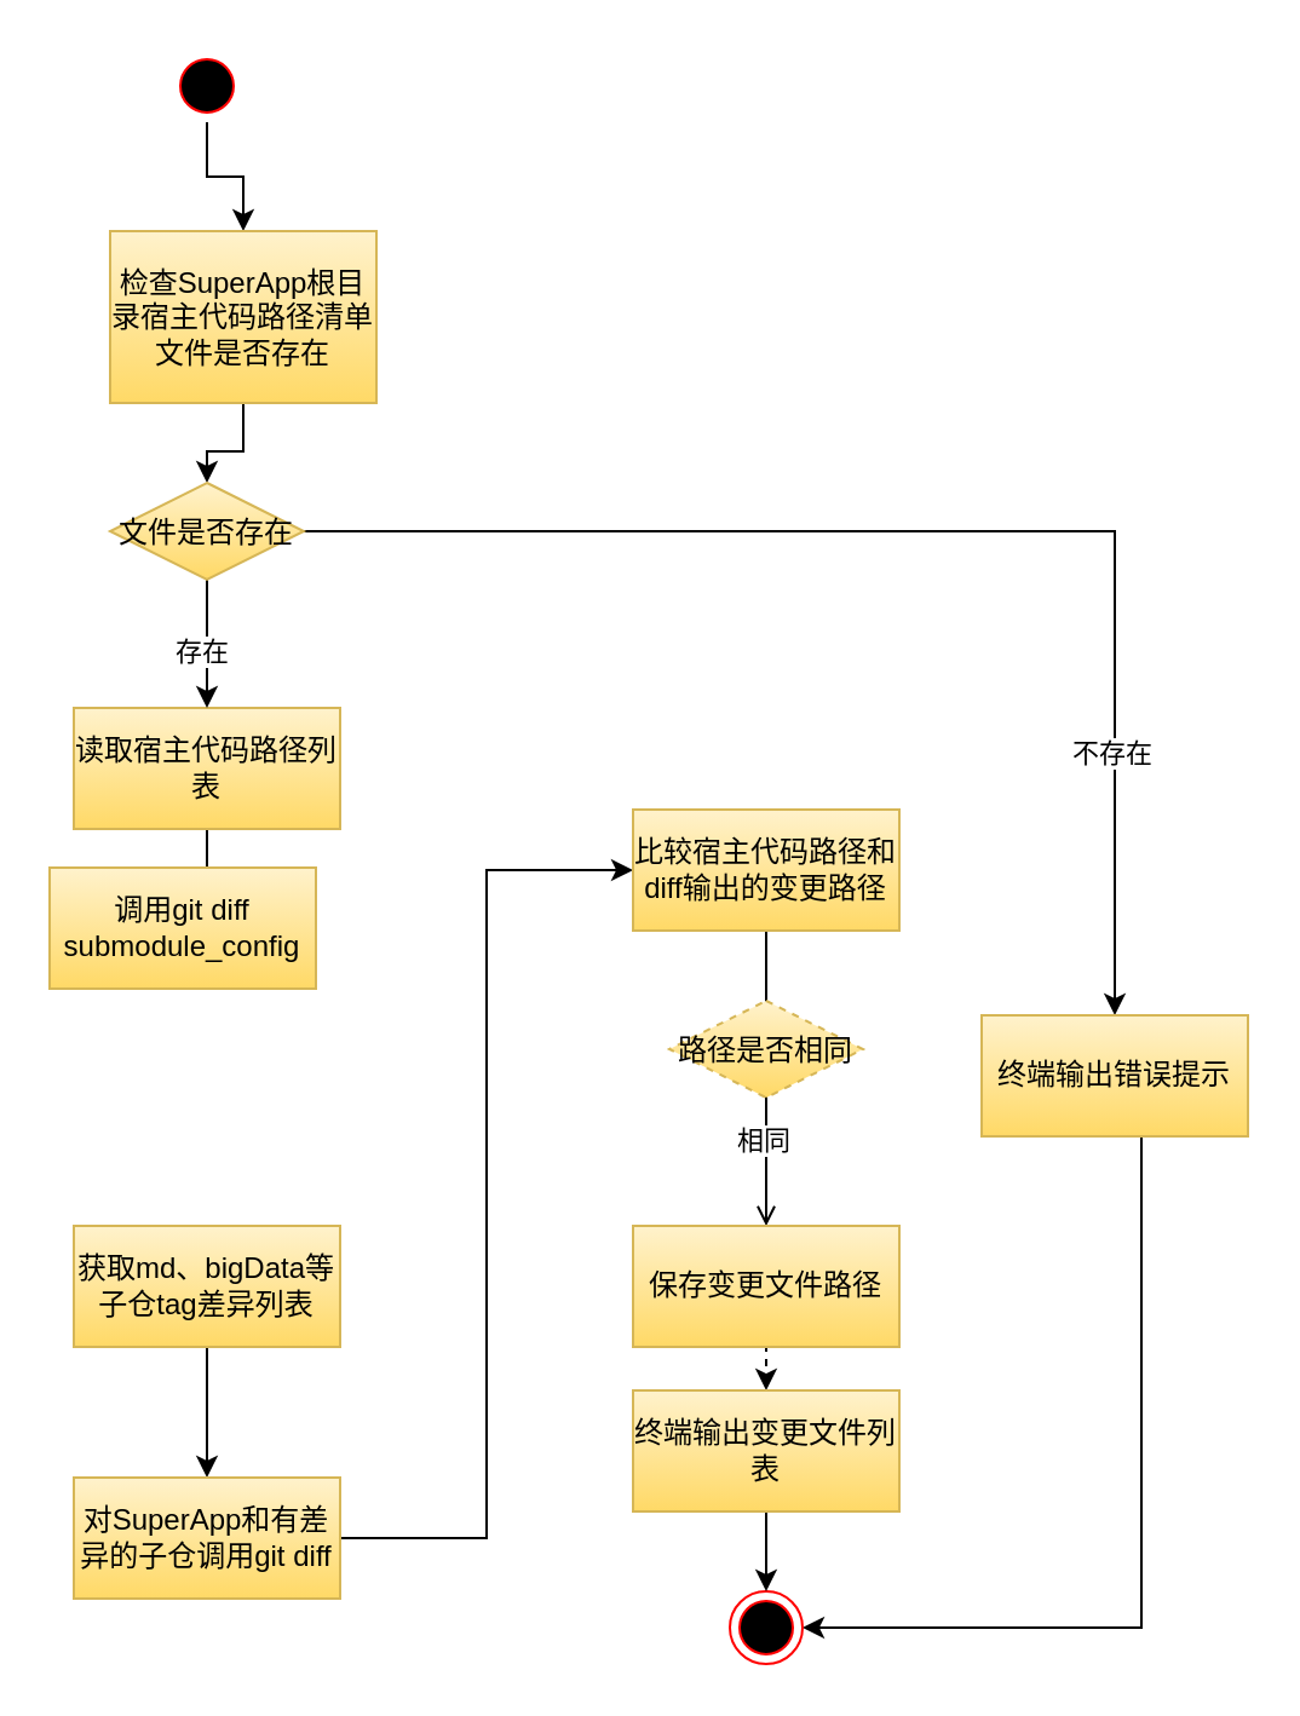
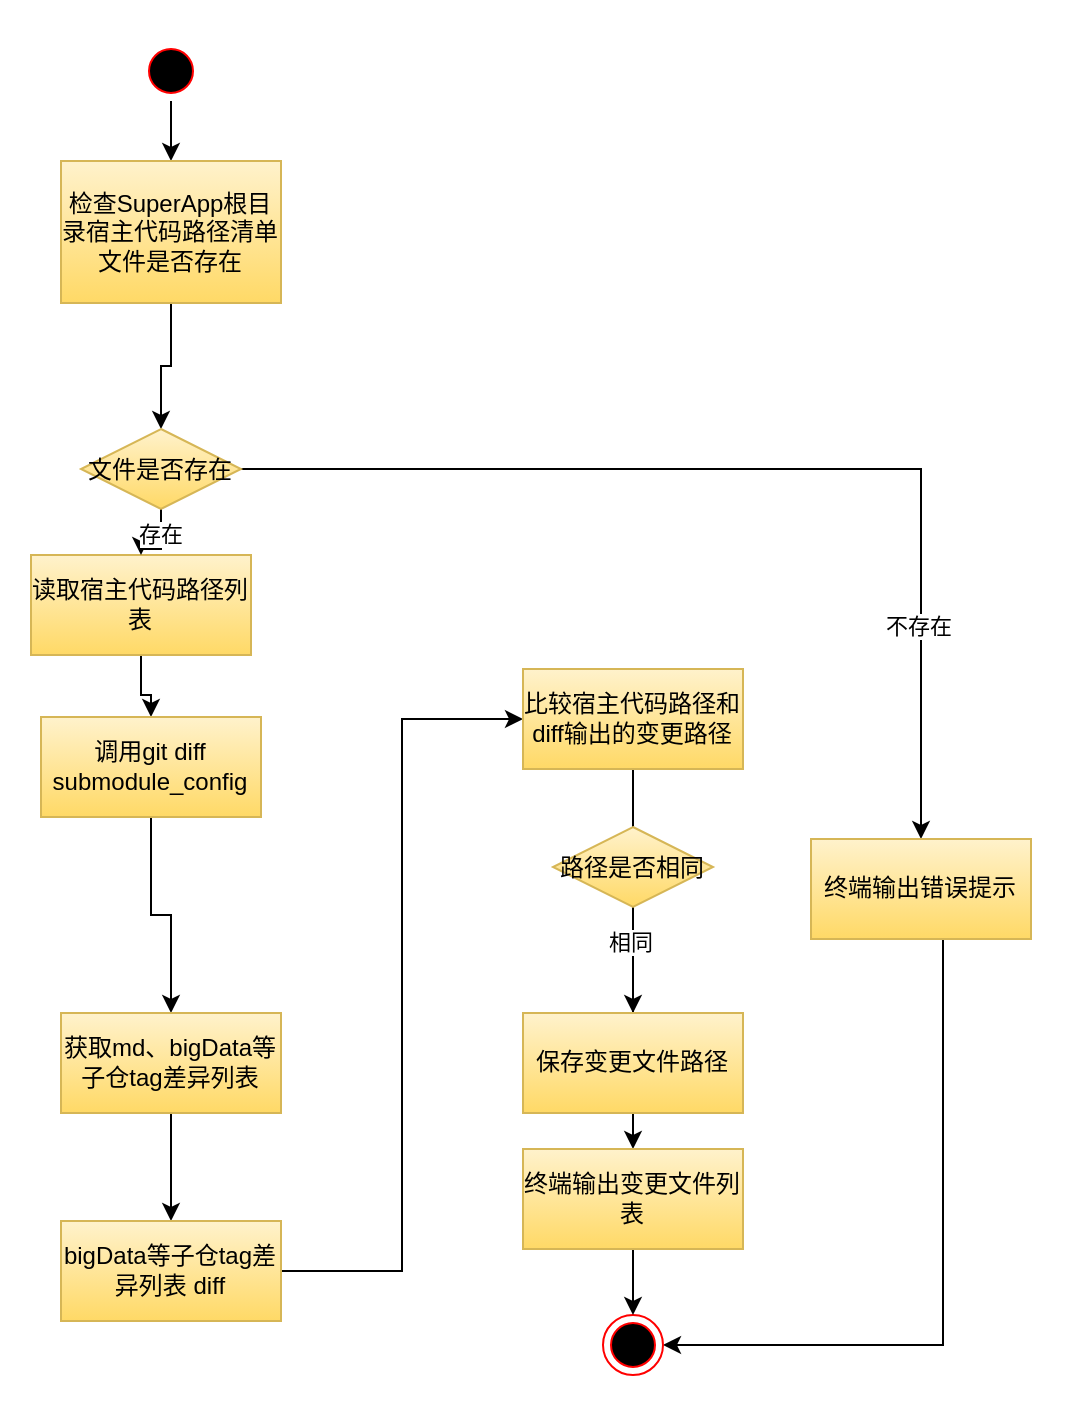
  <mxCell id="0" />
  <mxCell id="1" parent="0" />
  <mxCell id="2" value="" style="edgeStyle=orthogonalEdgeStyle;rounded=0;orthogonalLoop=1;jettySize=auto;html=1;" edge="1" parent="1" source="3" target="5"><mxGeometry relative="1" as="geometry" /></mxCell>
  <mxCell id="3" value="" style="ellipse;shape=startState;fillColor=#000000;strokeColor=#ff0000;" vertex="1" parent="1"><mxGeometry x="70" y="20" width="30" height="30" as="geometry" /></mxCell>
  <mxCell id="4" value="" style="edgeStyle=orthogonalEdgeStyle;rounded=0;orthogonalLoop=1;jettySize=auto;html=1;" edge="1" parent="1" source="5" target="12"><mxGeometry relative="1" as="geometry" /></mxCell>
- <mxCell id="5" value="检查SuperApp根目录宿主代码路径清单文件是否存在" style="fillColor=#fff2cc;strokeColor=#d6b656;whiteSpace=wrap;gradientColor=#ffd966;" parent="1" vertex="1"><mxGeometry x="45" y="95" width="110" height="71" as="geometry" /></mxCell>
+ <mxCell id="5" value="检查SuperApp根目录宿主代码路径清单文件是否存在" style="fillColor=#fff2cc;strokeColor=#d6b656;whiteSpace=wrap;gradientColor=#ffd966;" parent="1" vertex="1"><mxGeometry x="30" y="80" width="110" height="71" as="geometry" /></mxCell>
  <mxCell id="6" value="" style="edgeStyle=orthogonalEdgeStyle;rounded=0;orthogonalLoop=1;jettySize=auto;html=1;" edge="1" parent="1" source="7" target="17"><mxGeometry relative="1" as="geometry" /></mxCell>
- <mxCell id="7" value="读取宿主代码路径列表" style="whiteSpace=wrap;fillColor=#fff2cc;gradientColor=#ffd966;strokeColor=#d6b656;" parent="1" vertex="1"><mxGeometry x="30" y="292" width="110" height="50" as="geometry" /></mxCell>
+ <mxCell id="7" value="读取宿主代码路径列表" style="whiteSpace=wrap;fillColor=#fff2cc;gradientColor=#ffd966;strokeColor=#d6b656;" parent="1" vertex="1"><mxGeometry x="15" y="277" width="110" height="50" as="geometry" /></mxCell>
  <mxCell id="8" value="" style="edgeStyle=orthogonalEdgeStyle;rounded=0;orthogonalLoop=1;jettySize=auto;html=1;" edge="1" parent="1" source="12" target="7"><mxGeometry relative="1" as="geometry" /></mxCell>
  <mxCell id="9" value="存在" style="edgeLabel;html=1;align=center;verticalAlign=middle;resizable=0;points=[];" vertex="1" connectable="0" parent="8"><mxGeometry x="0.28" y="-3" relative="1" as="geometry"><mxPoint y="-5" as="offset" /></mxGeometry></mxCell>
  <mxCell id="10" style="edgeStyle=orthogonalEdgeStyle;rounded=0;orthogonalLoop=1;jettySize=auto;html=1;entryX=0.5;entryY=0;entryDx=0;entryDy=0;" edge="1" parent="1" source="12" target="14"><mxGeometry relative="1" as="geometry" /></mxCell>
  <mxCell id="11" value="不存在" style="edgeLabel;html=1;align=center;verticalAlign=middle;resizable=0;points=[];" vertex="1" connectable="0" parent="10"><mxGeometry x="0.592" y="-2" relative="1" as="geometry"><mxPoint as="offset" /></mxGeometry></mxCell>
- <mxCell id="12" value="文件是否存在" style="rhombus;fillColor=#fff2cc;strokeColor=#d6b656;gradientColor=#ffd966;" parent="1" vertex="1"><mxGeometry x="45" y="199" width="80" height="40" as="geometry" /></mxCell>
+ <mxCell id="12" value="文件是否存在" style="rhombus;fillColor=#fff2cc;strokeColor=#d6b656;gradientColor=#ffd966;" parent="1" vertex="1"><mxGeometry x="40" y="214" width="80" height="40" as="geometry" /></mxCell>
  <mxCell id="13" style="edgeStyle=orthogonalEdgeStyle;rounded=0;orthogonalLoop=1;jettySize=auto;html=1;entryX=1;entryY=0.5;entryDx=0;entryDy=0;" edge="1" parent="1" source="14" target="15"><mxGeometry relative="1" as="geometry"><mxPoint x="470" y="671" as="targetPoint" /><Array as="points"><mxPoint x="471" y="672" /></Array></mxGeometry></mxCell>
  <mxCell id="14" value="终端输出错误提示" style="whiteSpace=wrap;fillColor=#fff2cc;gradientColor=#ffd966;strokeColor=#d6b656;" vertex="1" parent="1"><mxGeometry x="405" y="419" width="110" height="50" as="geometry" /></mxCell>
  <mxCell id="15" value="" style="ellipse;shape=endState;fillColor=#000000;strokeColor=#ff0000" parent="1" vertex="1"><mxGeometry x="301" y="657" width="30" height="30" as="geometry" /></mxCell>
+ <mxCell id="16" value="" style="edgeStyle=orthogonalEdgeStyle;rounded=0;orthogonalLoop=1;jettySize=auto;html=1;" edge="1" parent="1" source="17" target="19"><mxGeometry relative="1" as="geometry" /></mxCell>
  <mxCell id="17" value="调用git diff submodule_config" style="whiteSpace=wrap;fillColor=#fff2cc;gradientColor=#ffd966;strokeColor=#d6b656;" vertex="1" parent="1"><mxGeometry x="20" y="358" width="110" height="50" as="geometry" /></mxCell>
  <mxCell id="18" value="" style="edgeStyle=orthogonalEdgeStyle;rounded=0;orthogonalLoop=1;jettySize=auto;html=1;" edge="1" parent="1" source="19" target="21"><mxGeometry relative="1" as="geometry" /></mxCell>
  <mxCell id="19" value="获取md、bigData等子仓tag差异列表" style="whiteSpace=wrap;fillColor=#fff2cc;gradientColor=#ffd966;strokeColor=#d6b656;" vertex="1" parent="1"><mxGeometry x="30" y="506" width="110" height="50" as="geometry" /></mxCell>
  <mxCell id="20" style="edgeStyle=orthogonalEdgeStyle;rounded=0;orthogonalLoop=1;jettySize=auto;html=1;entryX=0;entryY=0.5;entryDx=0;entryDy=0;" edge="1" parent="1" source="21" target="23"><mxGeometry relative="1" as="geometry" /></mxCell>
- <mxCell id="21" value="对SuperApp和有差异的子仓调用git diff" style="whiteSpace=wrap;fillColor=#fff2cc;gradientColor=#ffd966;strokeColor=#d6b656;" vertex="1" parent="1"><mxGeometry x="30" y="610" width="110" height="50" as="geometry" /></mxCell>
- <mxCell id="22" value="" style="edgeStyle=orthogonalEdgeStyle;rounded=0;orthogonalLoop=1;jettySize=auto;html=1;endArrow=open;" edge="1" parent="1" source="23" target="27"><mxGeometry relative="1" as="geometry" /></mxCell>
+ <mxCell id="21" value="bigData等子仓tag差异列表 diff" style="whiteSpace=wrap;fillColor=#fff2cc;gradientColor=#ffd966;strokeColor=#d6b656;" vertex="1" parent="1"><mxGeometry x="30" y="610" width="110" height="50" as="geometry" /></mxCell>
+ <mxCell id="22" value="" style="edgeStyle=orthogonalEdgeStyle;rounded=0;orthogonalLoop=1;jettySize=auto;html=1;" edge="1" parent="1" source="23" target="27"><mxGeometry relative="1" as="geometry" /></mxCell>
  <mxCell id="23" value="比较宿主代码路径和diff输出的变更路径" style="whiteSpace=wrap;fillColor=#fff2cc;gradientColor=#ffd966;strokeColor=#d6b656;" vertex="1" parent="1"><mxGeometry x="261" y="334" width="110" height="50" as="geometry" /></mxCell>
- <mxCell id="24" value="" style="edgeStyle=orthogonalEdgeStyle;rounded=0;orthogonalLoop=1;jettySize=auto;html=1;dashed=1;" edge="1" parent="1" source="26" target="29"><mxGeometry relative="1" as="geometry" /></mxCell>
+ <mxCell id="24" value="" style="edgeStyle=orthogonalEdgeStyle;rounded=0;orthogonalLoop=1;jettySize=auto;html=1;" edge="1" parent="1" source="26" target="29"><mxGeometry relative="1" as="geometry" /></mxCell>
  <mxCell id="25" value="相同" style="edgeLabel;html=1;align=center;verticalAlign=middle;resizable=0;points=[];" vertex="1" connectable="0" parent="24"><mxGeometry x="-0.712" y="-2" relative="1" as="geometry"><mxPoint as="offset" /></mxGeometry></mxCell>
- <mxCell id="26" value="路径是否相同" style="rhombus;fillColor=#fff2cc;strokeColor=#d6b656;gradientColor=#ffd966;dashed=1;" vertex="1" parent="1"><mxGeometry x="276" y="413" width="80" height="40" as="geometry" /></mxCell>
+ <mxCell id="26" value="路径是否相同" style="rhombus;fillColor=#fff2cc;strokeColor=#d6b656;gradientColor=#ffd966;" vertex="1" parent="1"><mxGeometry x="276" y="413" width="80" height="40" as="geometry" /></mxCell>
  <mxCell id="27" value="保存变更文件路径" style="whiteSpace=wrap;fillColor=#fff2cc;gradientColor=#ffd966;strokeColor=#d6b656;" vertex="1" parent="1"><mxGeometry x="261" y="506" width="110" height="50" as="geometry" /></mxCell>
  <mxCell id="28" value="" style="edgeStyle=orthogonalEdgeStyle;rounded=0;orthogonalLoop=1;jettySize=auto;html=1;" edge="1" parent="1" source="29" target="15"><mxGeometry relative="1" as="geometry" /></mxCell>
  <mxCell id="29" value="终端输出变更文件列表" style="whiteSpace=wrap;fillColor=#fff2cc;gradientColor=#ffd966;strokeColor=#d6b656;" vertex="1" parent="1"><mxGeometry x="261" y="574" width="110" height="50" as="geometry" /></mxCell>
